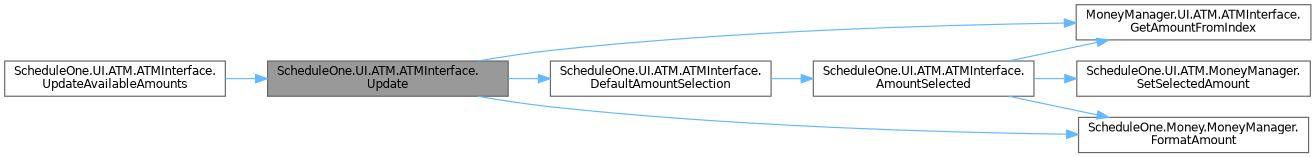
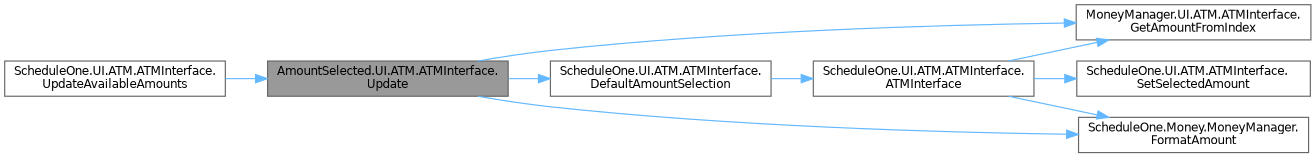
  digraph {
    rankdir=LR
    node [color=grey40 fillcolor=white fontname=Helvetica fontsize=10 shape=box style=filled]
    edge [color=steelblue1 fontname=Helvetica fontsize=10 labelfontname=Helvetica labelfontsize=10 style=solid]
-   n1 [color=gray40 fillcolor=grey60 fontcolor=black height=0.2 label="ScheduleOne.UI.ATM.ATMInterface.\lUpdate" width=0.4]
+   n1 [color=gray40 fillcolor=grey60 fontcolor=black height=0.2 label="AmountSelected.UI.ATM.ATMInterface.\lUpdate" width=0.4]
    n2 [height=0.2 label="ScheduleOne.UI.ATM.ATMInterface.\lDefaultAmountSelection" width=0.4]
    n3 [height=0.2 label="MoneyManager.UI.ATM.ATMInterface.\lGetAmountFromIndex" width=0.4]
    n4 [height=0.2 label="ScheduleOne.Money.MoneyManager.\lFormatAmount" width=0.4]
-   n5 [height=0.2 label="ScheduleOne.UI.ATM.ATMInterface.\lAmountSelected" width=0.4]
+   n5 [height=0.2 label="ScheduleOne.UI.ATM.ATMInterface.\lATMInterface" width=0.4]
    n6 [height=0.2 label="ScheduleOne.UI.ATM.ATMInterface.\lUpdateAvailableAmounts" width=0.4]
-   n7 [height=0.2 label="ScheduleOne.UI.ATM.MoneyManager.\lSetSelectedAmount" width=0.4]
+   n7 [height=0.2 label="ScheduleOne.UI.ATM.ATMInterface.\lSetSelectedAmount" width=0.4]
    n1 -> n2
    n1 -> n3
    n1 -> n4
    n2 -> n5
    n5 -> n3
    n5 -> n4
    n5 -> n7
    n6 -> n1
  }
